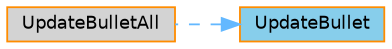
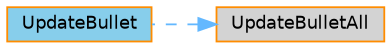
  digraph {
    rankdir=RL
    node [color=darkorange fontname=Helvetica fontsize=10 shape=box style=filled]
    n1 [fillcolor=skyblue fontcolor=black height=0.2 label=UpdateBullet width=0.4]
    n2 [fillcolor=lightgrey height=0.2 label=UpdateBulletAll width=0.4]
-   n1 -> n2 [color=steelblue1 dir=back fontname=Helvetica fontsize=10 labelfontname=Helvetica labelfontsize=10 style=dashed]
+   n2 -> n1 [color=steelblue1 dir=back fontname=Helvetica fontsize=10 labelfontname=Helvetica labelfontsize=10 style=dashed]
  }
